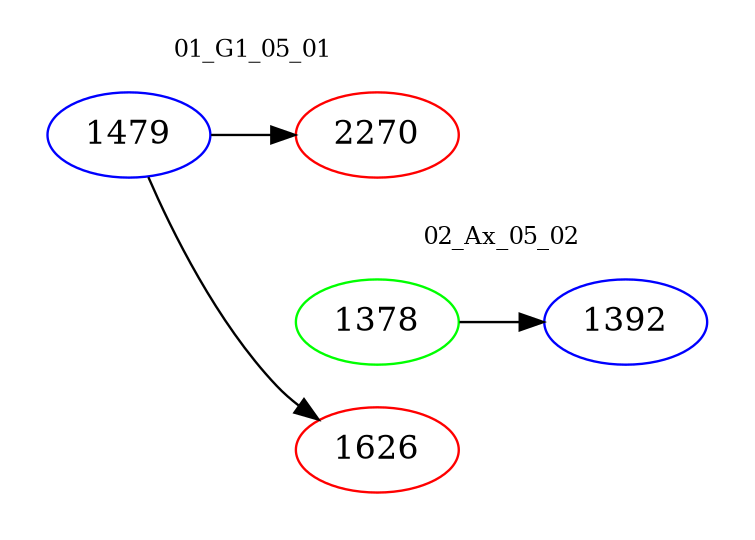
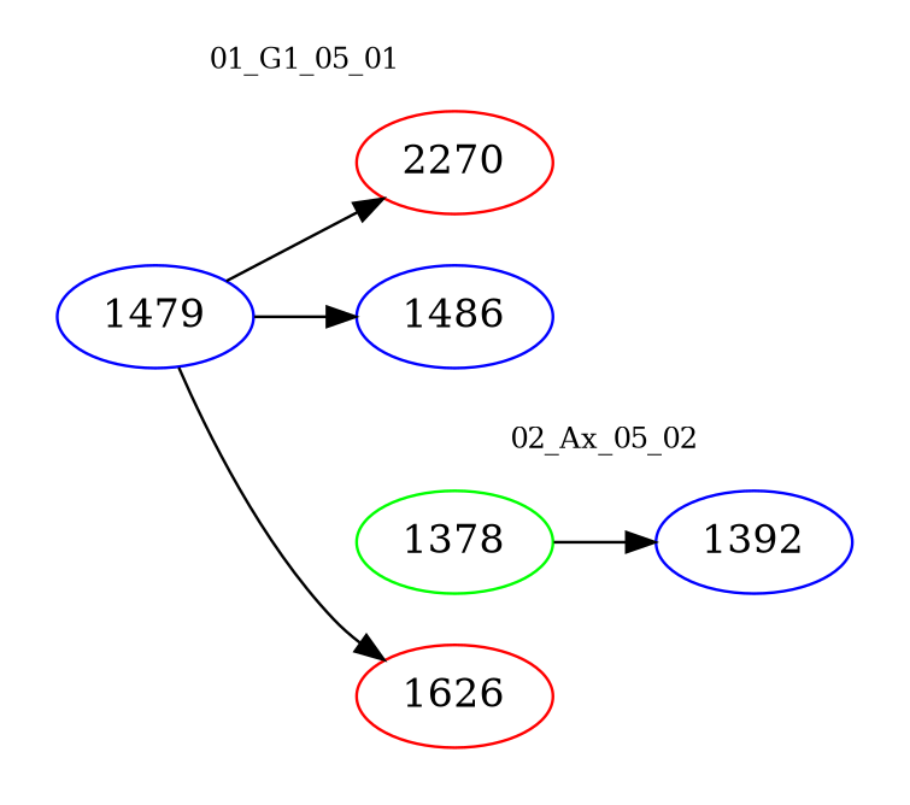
  digraph {
    rankdir=LR
    node [color=blue]
    edge [color=black]
    n1 [color=green label=1378]
    n2 [label=1392]
    n3 [color=red label=1626]
    n4 [label=1479]
+   n5 [label=1486]
    n6 [color=red label=2270]
    subgraph cluster_1 {
      color=white
      fontsize=10
      label="02_Ax_05_02"
      n1
      n2
      n3
    }
    subgraph cluster_2 {
      color=white
      fontsize=10
      label="01_G1_05_01"
      n4
+     n5
      n6
    }
    n1 -> n2
    n4 -> n3
+   n4 -> n5
    n4 -> n6
  }
